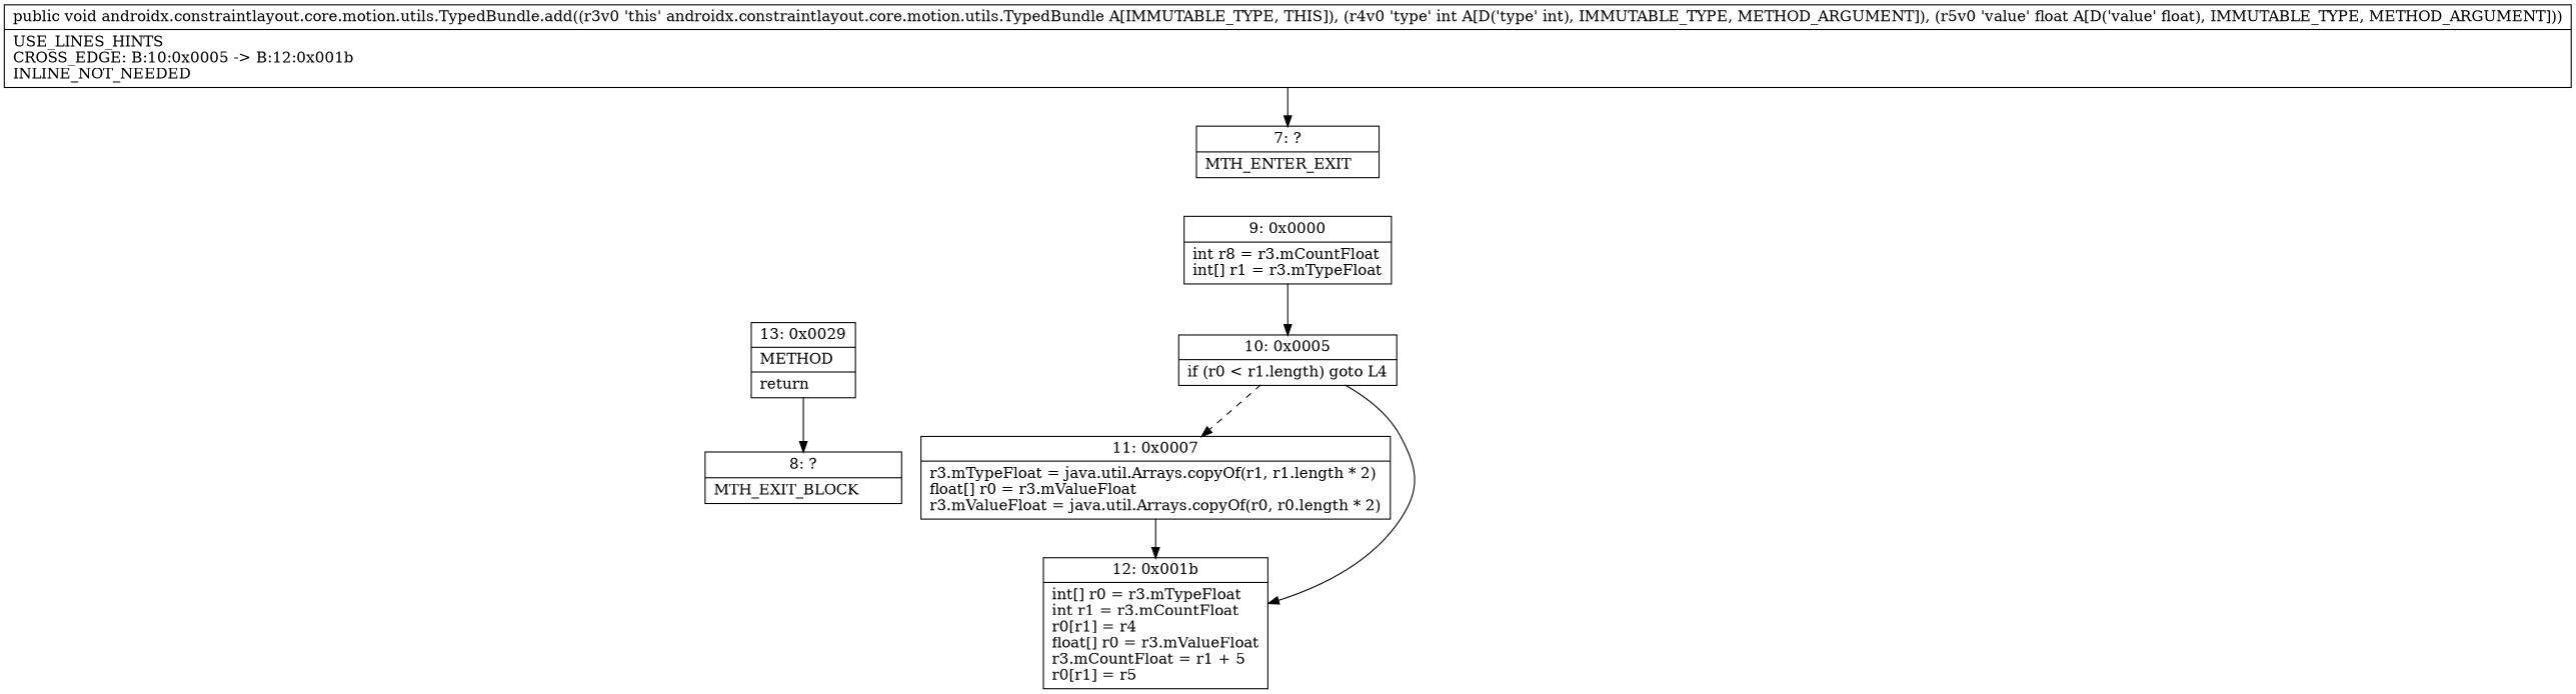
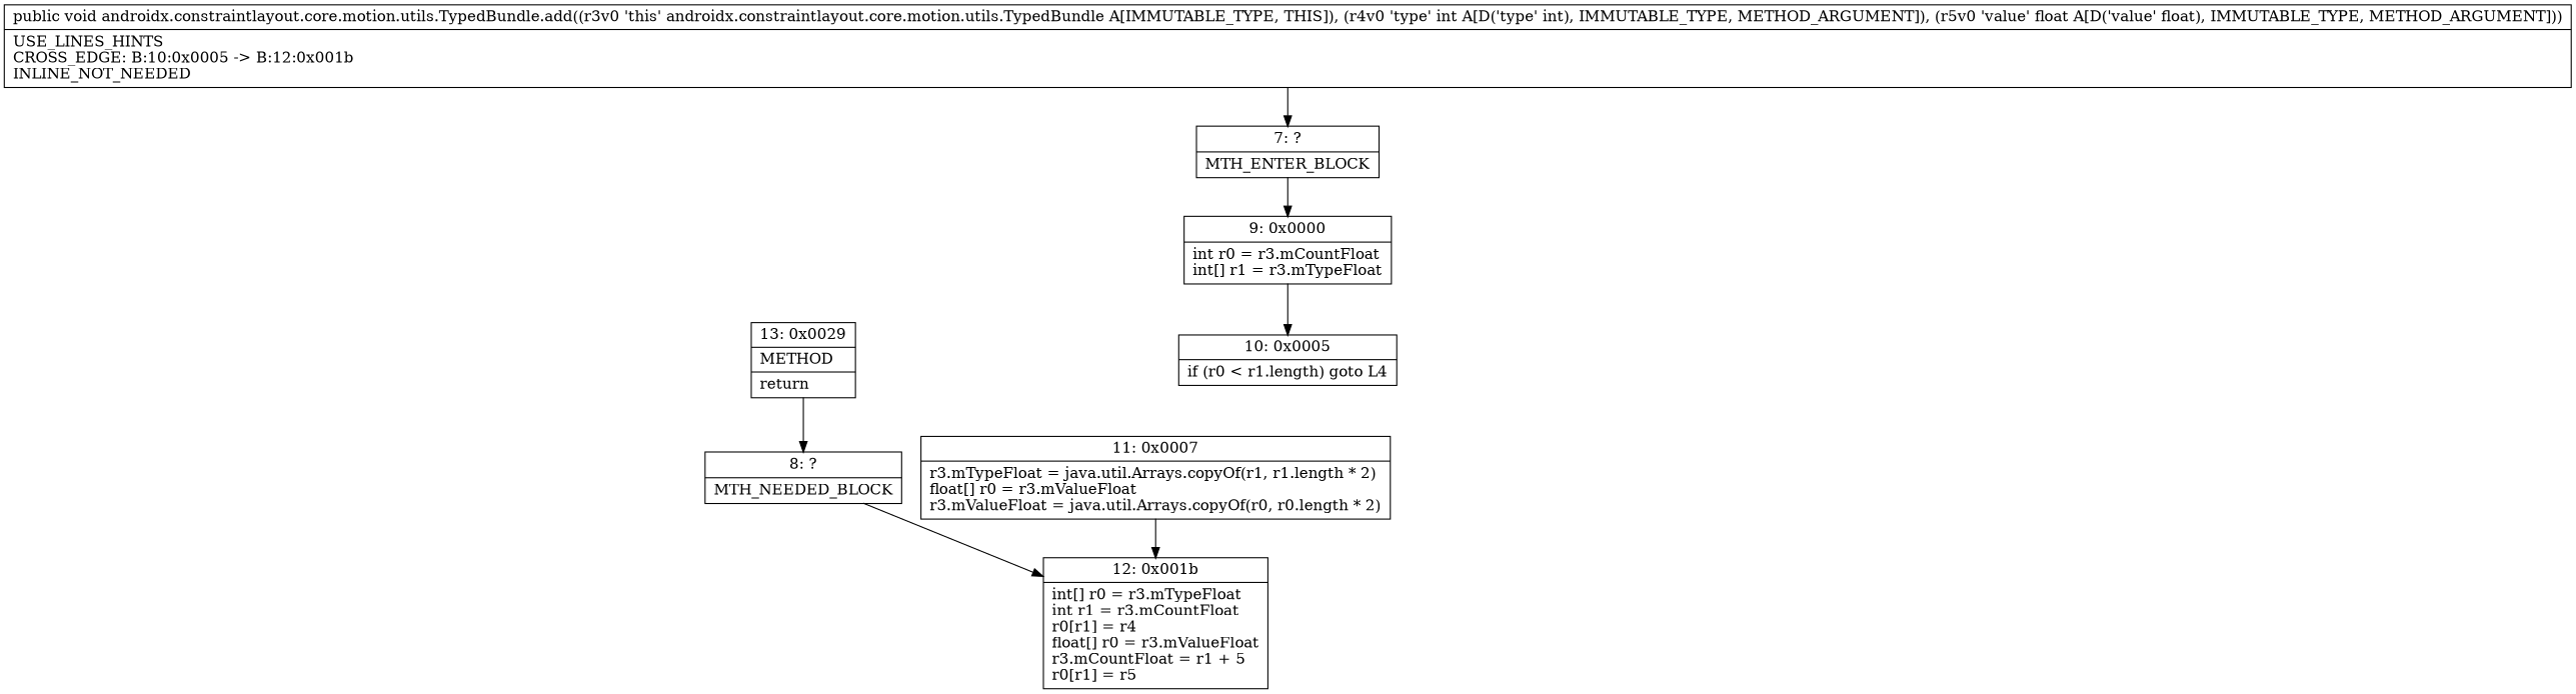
  digraph {
    node [shape=record]
-   n1 [label="{7\:\ ?|MTH_ENTER_EXIT\l}"]
-   n2 [label="{9\:\ 0x0000|int r8 = r3.mCountFloat\lint[] r1 = r3.mTypeFloat\l}"]
+   n1 [label="{7\:\ ?|MTH_ENTER_BLOCK\l}"]
+   n2 [label="{9\:\ 0x0000|int r0 = r3.mCountFloat\lint[] r1 = r3.mTypeFloat\l}"]
    n3 [label="{10\:\ 0x0005|if (r0 \< r1.length) goto L4\l}"]
    n4 [label="{11\:\ 0x0007|r3.mTypeFloat = java.util.Arrays.copyOf(r1, r1.length * 2)\lfloat[] r0 = r3.mValueFloat\lr3.mValueFloat = java.util.Arrays.copyOf(r0, r0.length * 2)\l}"]
    n5 [label="{12\:\ 0x001b|int[] r0 = r3.mTypeFloat\lint r1 = r3.mCountFloat\lr0[r1] = r4\lfloat[] r0 = r3.mValueFloat\lr3.mCountFloat = r1 + 5\lr0[r1] = r5\l}"]
    n6 [label="{13\:\ 0x0029|METHOD\l|return\l}"]
-   n7 [label="{8\:\ ?|MTH_EXIT_BLOCK\l}"]
+   n7 [label="{8\:\ ?|MTH_NEEDED_BLOCK\l}"]
    n8 [label="{public void androidx.constraintlayout.core.motion.utils.TypedBundle.add((r3v0 'this' androidx.constraintlayout.core.motion.utils.TypedBundle A[IMMUTABLE_TYPE, THIS]), (r4v0 'type' int A[D('type' int), IMMUTABLE_TYPE, METHOD_ARGUMENT]), (r5v0 'value' float A[D('value' float), IMMUTABLE_TYPE, METHOD_ARGUMENT]))  | USE_LINES_HINTS\lCROSS_EDGE: B:10:0x0005 \-\> B:12:0x001b\lINLINE_NOT_NEEDED\l}"]
+   n1 -> n2
    n2 -> n3
-   n3 -> n4 [style=dashed]
-   n3 -> n5
+   n7 -> n5
    n4 -> n5
    n6 -> n7
    n8 -> n1
  }
